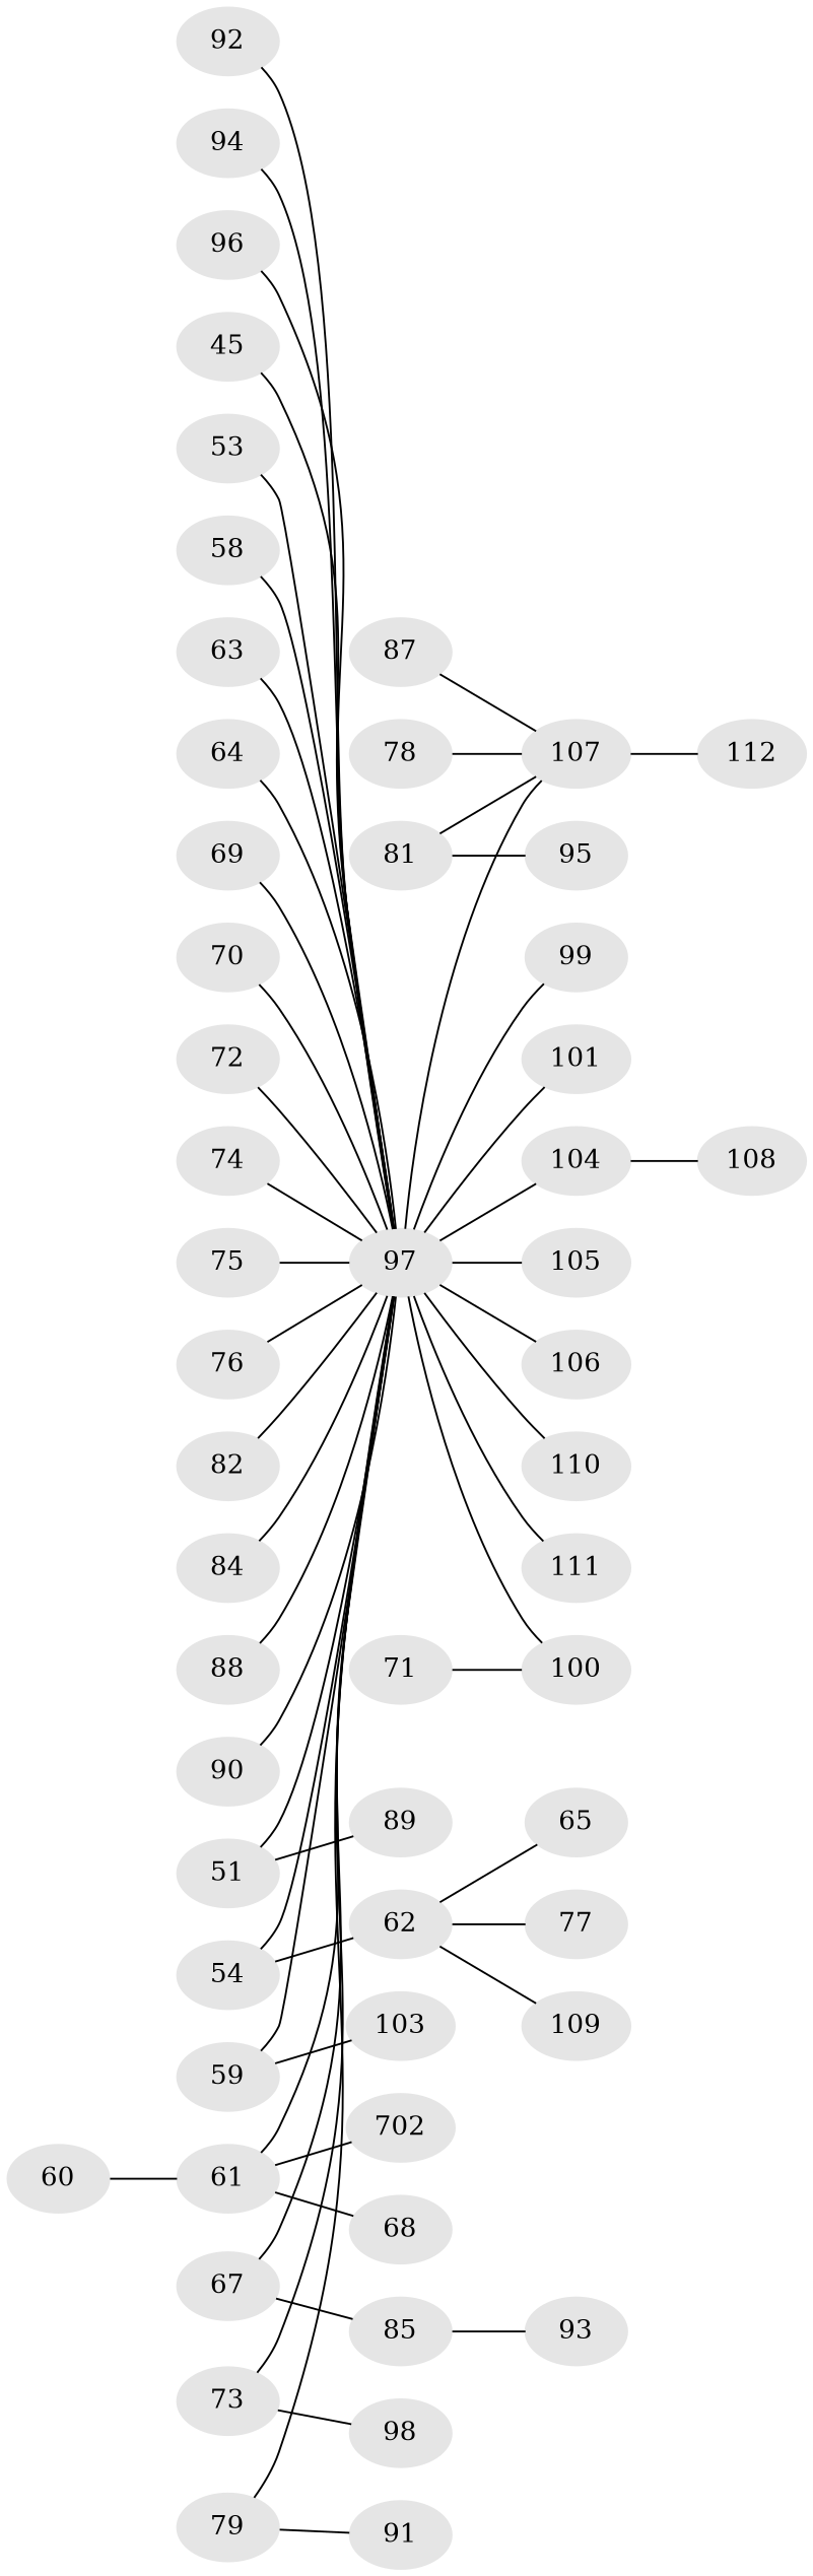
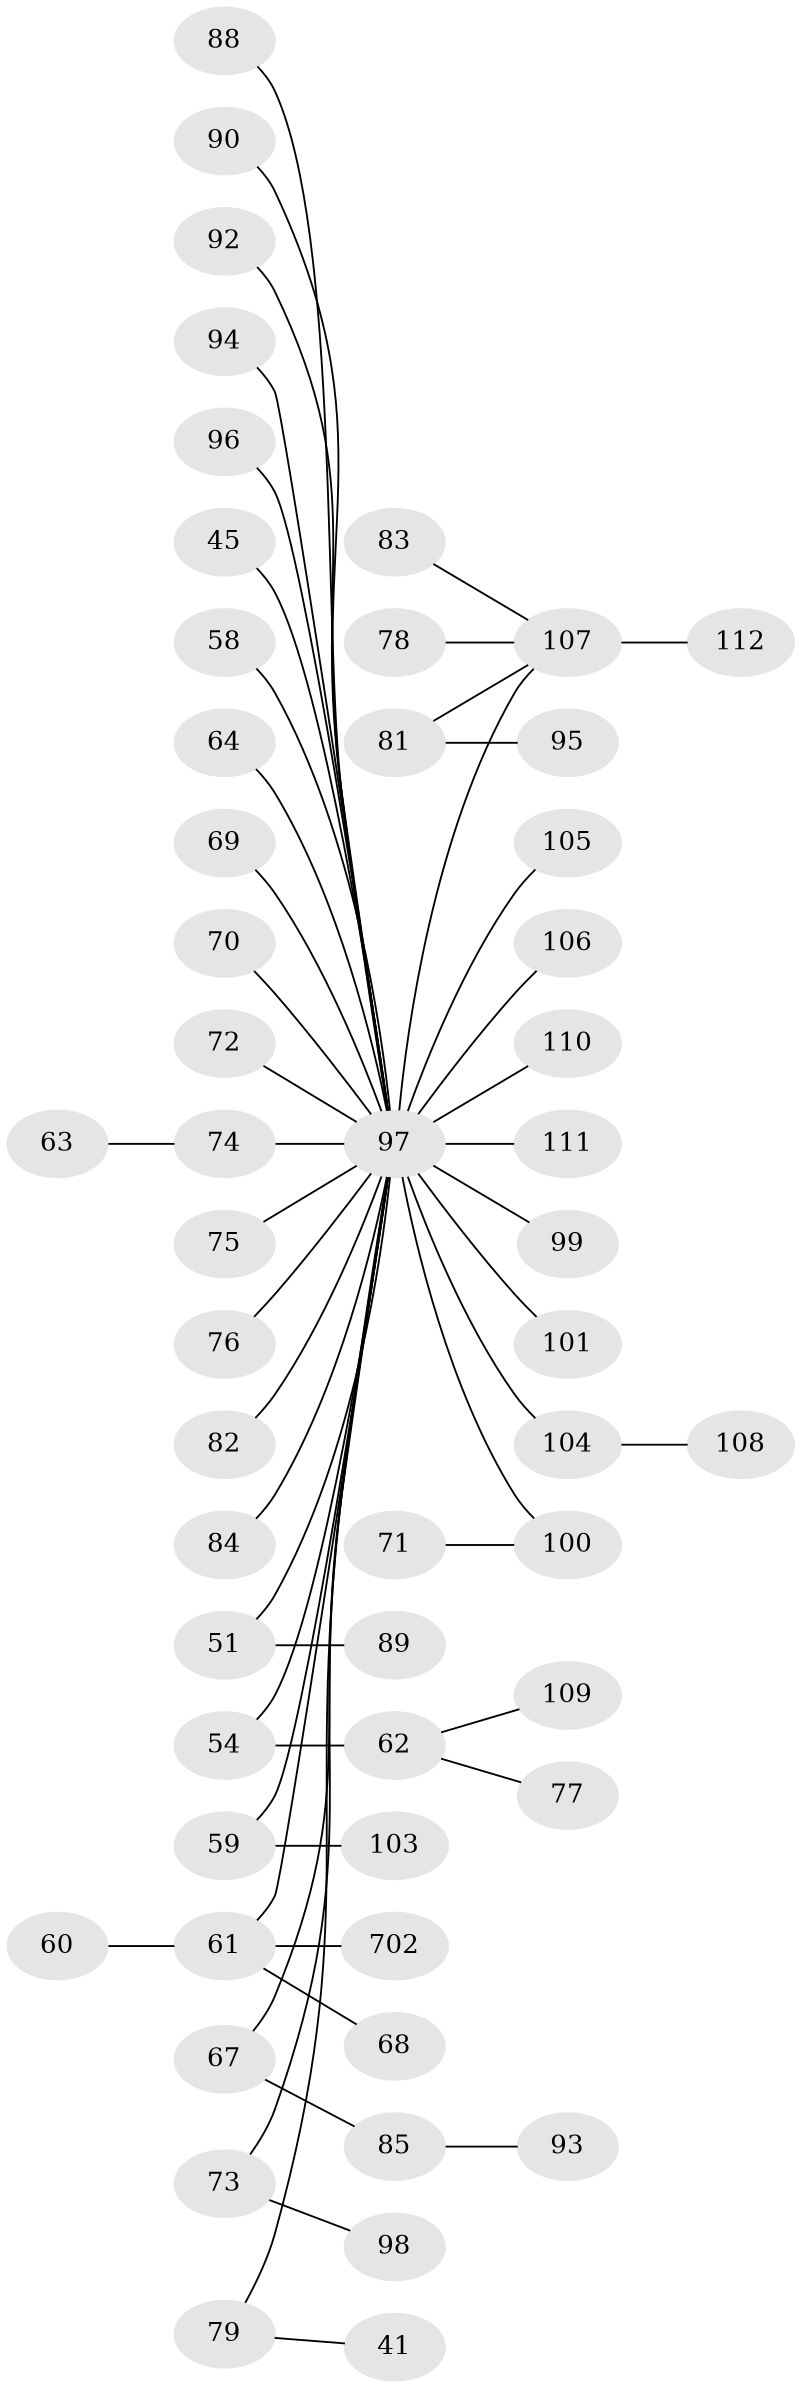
  graph {
    rankdir=LR
    node [color=gray90 style=filled]
    n1 [label=45]
    97 [super="+55+83+33+41+50+46"]
    107 [super="+49+56+80"]
    99
    100
    101
    104
    105
    106
    110
    111
    51
    89
-   53
    54
    62
-   65
    77
    109
    58
    59
    103
    61 [super="+39+45"]
    68
    n25 [label=702]
    60
    63
    64
    67 [super="+66"]
    85
    93
    69
    70
    71
    72
    73 [super="+34"]
    98
    74
    75
    76
    112
    78
    79
-   91
+   91 [label=41]
    81
    95
    82
    84
-   87
+   87 [label=83]
    88
    90
    92
    94
    96
    108
    n1 -- 97
    97 -- 107
    97 -- 99
    97 -- 100
    97 -- 101
    97 -- 104
    97 -- 105
    97 -- 106
    97 -- 110
    97 -- 111
    107 -- 112
    104 -- 108
    51 -- 97
    51 -- 89
-   53 -- 97
    54 -- 97
    54 -- 62
-   62 -- 65
    62 -- 77
    62 -- 109
    58 -- 97
    59 -- 97
    59 -- 103
    61 -- 97
    61 -- 68
    61 -- n25
    60 -- 61
-   63 -- 97
+   63 -- 74
    64 -- 97
    67 -- 97
    67 -- 85
    85 -- 93
    69 -- 97
    70 -- 97
    71 -- 100
    72 -- 97
    73 -- 97
    73 -- 98
    74 -- 97
    75 -- 97
    76 -- 97
    78 -- 107
    79 -- 97
    79 -- 91
    81 -- 107
    81 -- 95
    82 -- 97
    84 -- 97
    87 -- 107
    88 -- 97
    90 -- 97
    92 -- 97
    94 -- 97
    96 -- 97
  }
